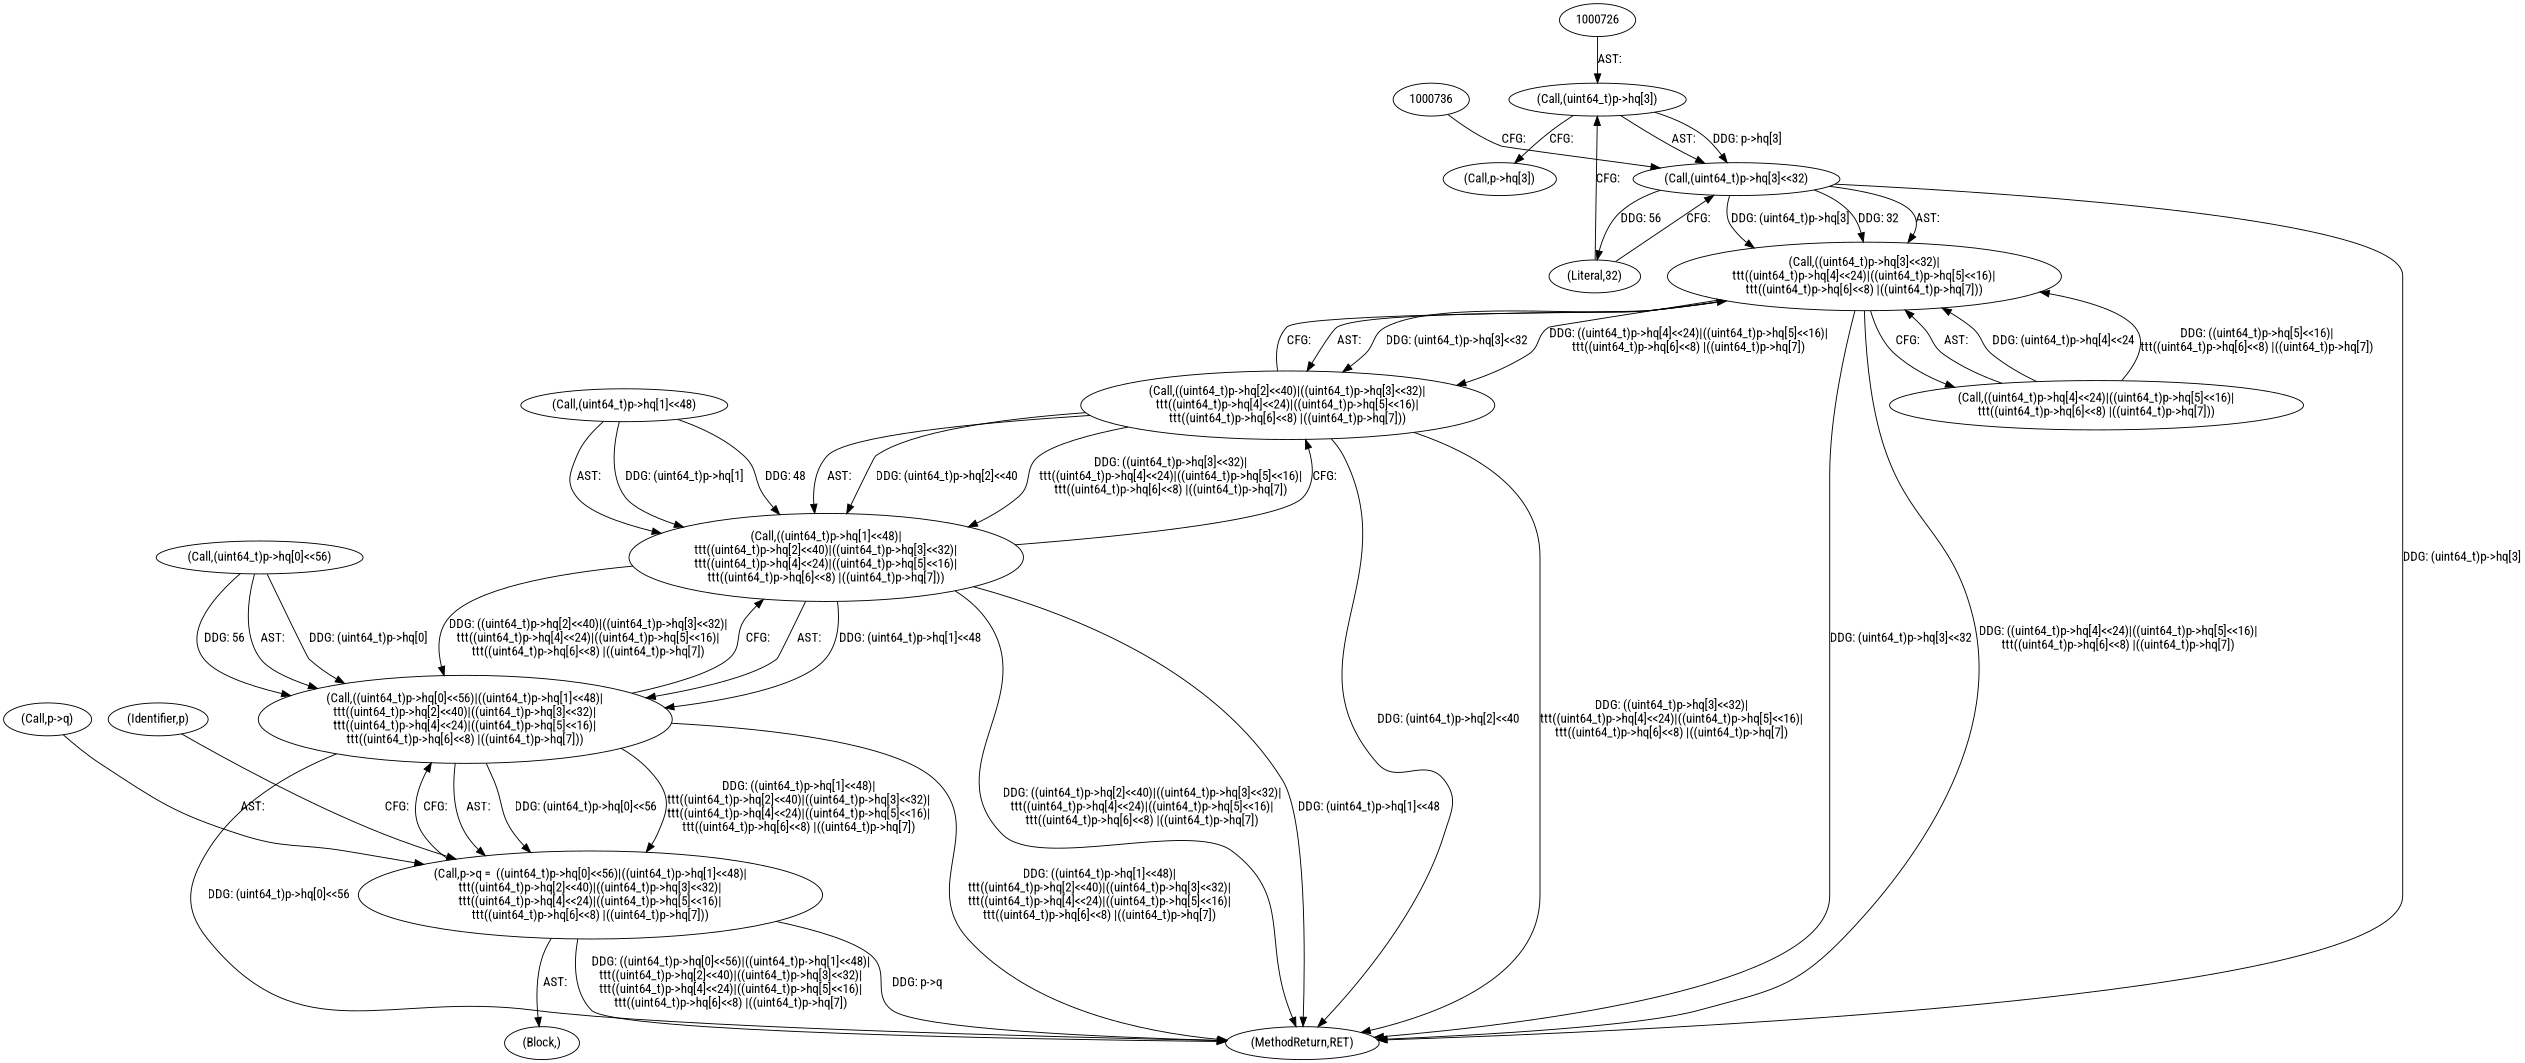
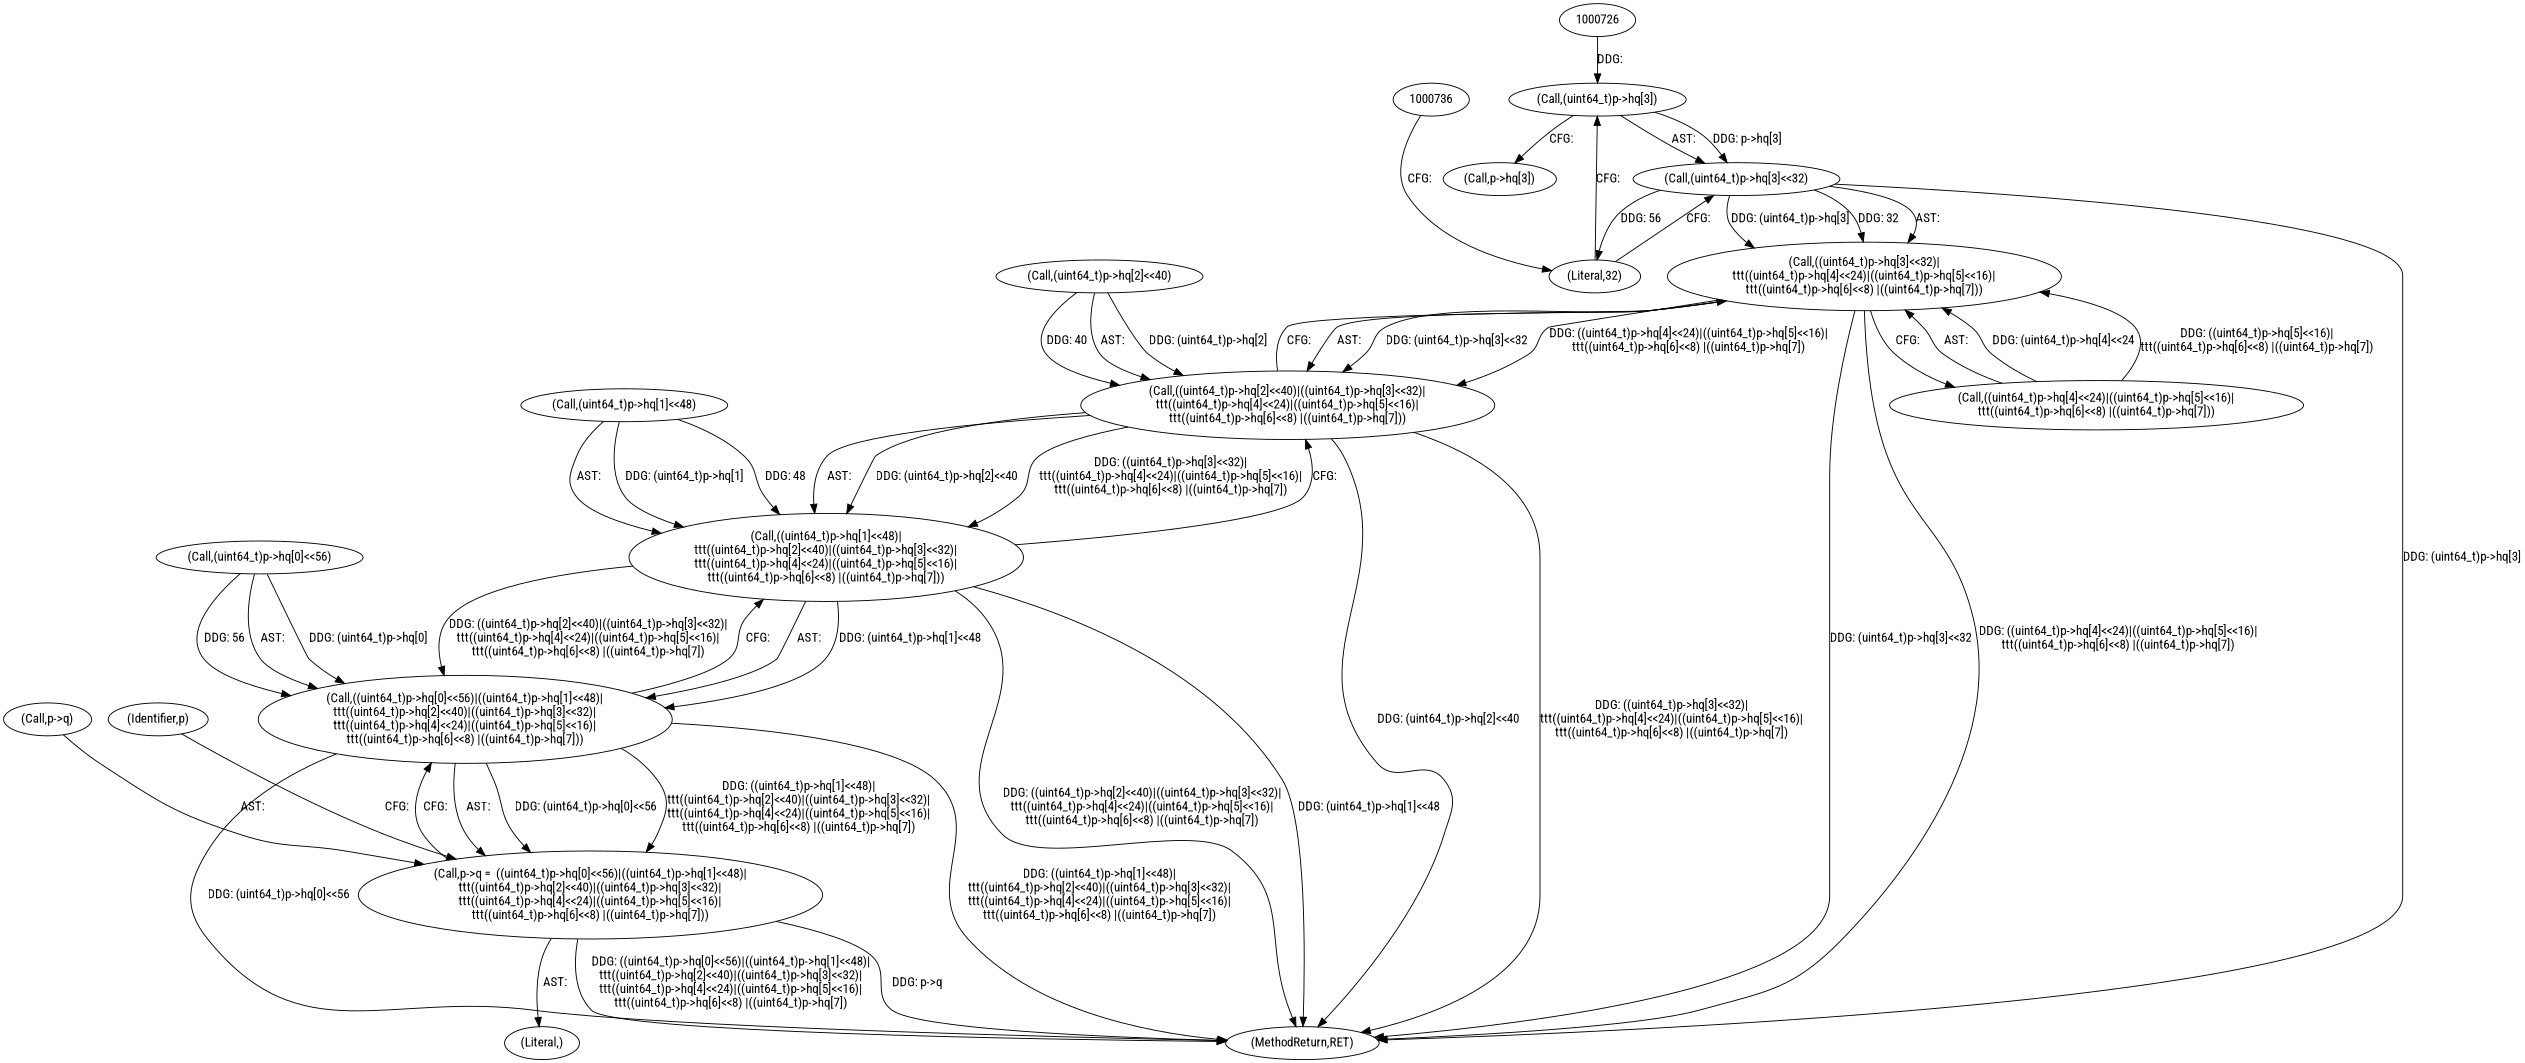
  digraph {
    fontname="Roboto Condensed"
    node [fontname="Roboto Condensed"]
    edge [fontname="Roboto Condensed"]
    n1 [label="(Call,(uint64_t)p->hq[3])"]
    n2 [label="(Call,(uint64_t)p->hq[3]<<32)"]
    n3 [label="(Call,p->hq[3])"]
    n4 [label="(MethodReturn,RET)"]
    n5 [label="(Call,((uint64_t)p->hq[3]<<32)|\n\t\t\t((uint64_t)p->hq[4]<<24)|((uint64_t)p->hq[5]<<16)|\n\t\t\t((uint64_t)p->hq[6]<<8) |((uint64_t)p->hq[7]))"]
    n6 [label="(Literal,32)"]
    n7 [label="(Call,((uint64_t)p->hq[2]<<40)|((uint64_t)p->hq[3]<<32)|\n\t\t\t((uint64_t)p->hq[4]<<24)|((uint64_t)p->hq[5]<<16)|\n\t\t\t((uint64_t)p->hq[6]<<8) |((uint64_t)p->hq[7]))"]
    n8 [label="(Call,((uint64_t)p->hq[4]<<24)|((uint64_t)p->hq[5]<<16)|\n\t\t\t((uint64_t)p->hq[6]<<8) |((uint64_t)p->hq[7]))"]
    n9 [label="(Call,((uint64_t)p->hq[1]<<48)|\n\t\t\t((uint64_t)p->hq[2]<<40)|((uint64_t)p->hq[3]<<32)|\n\t\t\t((uint64_t)p->hq[4]<<24)|((uint64_t)p->hq[5]<<16)|\n\t\t\t((uint64_t)p->hq[6]<<8) |((uint64_t)p->hq[7]))"]
    n10 [label="(Call,((uint64_t)p->hq[0]<<56)|((uint64_t)p->hq[1]<<48)|\n\t\t\t((uint64_t)p->hq[2]<<40)|((uint64_t)p->hq[3]<<32)|\n\t\t\t((uint64_t)p->hq[4]<<24)|((uint64_t)p->hq[5]<<16)|\n\t\t\t((uint64_t)p->hq[6]<<8) |((uint64_t)p->hq[7]))"]
    n11 [label="(Call,p->q =  ((uint64_t)p->hq[0]<<56)|((uint64_t)p->hq[1]<<48)|\n\t\t\t((uint64_t)p->hq[2]<<40)|((uint64_t)p->hq[3]<<32)|\n\t\t\t((uint64_t)p->hq[4]<<24)|((uint64_t)p->hq[5]<<16)|\n\t\t\t((uint64_t)p->hq[6]<<8) |((uint64_t)p->hq[7]))"]
-   n12 [label="(Block,)"]
+   n12 [label="(Literal,)"]
+   n13 [label="(Call,(uint64_t)p->hq[2]<<40)"]
    n14 [label="(Call,(uint64_t)p->hq[1]<<48)"]
    n15 [label="(Call,(uint64_t)p->hq[0]<<56)"]
    n16 [label="(Call,p->q)"]
    n17 [label="(Identifier,p)"]
    1000726
    1000736
    n1 -> n2 [label="AST: "]
    n1 -> n2 [label="DDG: p->hq[3]"]
    n1 -> n3 [label="CFG: "]
    n2 -> n4 [label="DDG: (uint64_t)p->hq[3]"]
    n2 -> n5 [label="AST: "]
    n2 -> n5 [label="DDG: (uint64_t)p->hq[3]"]
    n2 -> n5 [label="DDG: 32"]
    n2 -> n6 [label="DDG: 56"]
    n5 -> n4 [label="DDG: (uint64_t)p->hq[3]<<32"]
    n5 -> n4 [label="DDG: ((uint64_t)p->hq[4]<<24)|((uint64_t)p->hq[5]<<16)|\n\t\t\t((uint64_t)p->hq[6]<<8) |((uint64_t)p->hq[7])"]
    n5 -> n7 [label="AST: "]
    n5 -> n7 [label="DDG: (uint64_t)p->hq[3]<<32"]
    n5 -> n7 [label="DDG: ((uint64_t)p->hq[4]<<24)|((uint64_t)p->hq[5]<<16)|\n\t\t\t((uint64_t)p->hq[6]<<8) |((uint64_t)p->hq[7])"]
    n5 -> n8 [label="CFG: "]
    n6 -> n1 [label="CFG: "]
    n6 -> n2 [label="CFG: "]
    n7 -> n4 [label="DDG: (uint64_t)p->hq[2]<<40"]
    n7 -> n4 [label="DDG: ((uint64_t)p->hq[3]<<32)|\n\t\t\t((uint64_t)p->hq[4]<<24)|((uint64_t)p->hq[5]<<16)|\n\t\t\t((uint64_t)p->hq[6]<<8) |((uint64_t)p->hq[7])"]
    n7 -> n5 [label="CFG: "]
    n7 -> n9 [label="AST: "]
    n7 -> n9 [label="DDG: (uint64_t)p->hq[2]<<40"]
    n7 -> n9 [label="DDG: ((uint64_t)p->hq[3]<<32)|\n\t\t\t((uint64_t)p->hq[4]<<24)|((uint64_t)p->hq[5]<<16)|\n\t\t\t((uint64_t)p->hq[6]<<8) |((uint64_t)p->hq[7])"]
    n8 -> n5 [label="AST: "]
    n8 -> n5 [label="DDG: (uint64_t)p->hq[4]<<24"]
    n8 -> n5 [label="DDG: ((uint64_t)p->hq[5]<<16)|\n\t\t\t((uint64_t)p->hq[6]<<8) |((uint64_t)p->hq[7])"]
    n9 -> n4 [label="DDG: ((uint64_t)p->hq[2]<<40)|((uint64_t)p->hq[3]<<32)|\n\t\t\t((uint64_t)p->hq[4]<<24)|((uint64_t)p->hq[5]<<16)|\n\t\t\t((uint64_t)p->hq[6]<<8) |((uint64_t)p->hq[7])"]
    n9 -> n4 [label="DDG: (uint64_t)p->hq[1]<<48"]
    n9 -> n7 [label="CFG: "]
    n9 -> n10 [label="AST: "]
    n9 -> n10 [label="DDG: (uint64_t)p->hq[1]<<48"]
    n9 -> n10 [label="DDG: ((uint64_t)p->hq[2]<<40)|((uint64_t)p->hq[3]<<32)|\n\t\t\t((uint64_t)p->hq[4]<<24)|((uint64_t)p->hq[5]<<16)|\n\t\t\t((uint64_t)p->hq[6]<<8) |((uint64_t)p->hq[7])"]
    n10 -> n4 [label="DDG: (uint64_t)p->hq[0]<<56"]
    n10 -> n4 [label="DDG: ((uint64_t)p->hq[1]<<48)|\n\t\t\t((uint64_t)p->hq[2]<<40)|((uint64_t)p->hq[3]<<32)|\n\t\t\t((uint64_t)p->hq[4]<<24)|((uint64_t)p->hq[5]<<16)|\n\t\t\t((uint64_t)p->hq[6]<<8) |((uint64_t)p->hq[7])"]
    n10 -> n9 [label="CFG: "]
    n10 -> n11 [label="AST: "]
    n10 -> n11 [label="DDG: (uint64_t)p->hq[0]<<56"]
    n10 -> n11 [label="DDG: ((uint64_t)p->hq[1]<<48)|\n\t\t\t((uint64_t)p->hq[2]<<40)|((uint64_t)p->hq[3]<<32)|\n\t\t\t((uint64_t)p->hq[4]<<24)|((uint64_t)p->hq[5]<<16)|\n\t\t\t((uint64_t)p->hq[6]<<8) |((uint64_t)p->hq[7])"]
    n11 -> n4 [label="DDG: ((uint64_t)p->hq[0]<<56)|((uint64_t)p->hq[1]<<48)|\n\t\t\t((uint64_t)p->hq[2]<<40)|((uint64_t)p->hq[3]<<32)|\n\t\t\t((uint64_t)p->hq[4]<<24)|((uint64_t)p->hq[5]<<16)|\n\t\t\t((uint64_t)p->hq[6]<<8) |((uint64_t)p->hq[7])"]
    n11 -> n4 [label="DDG: p->q"]
    n11 -> n10 [label="CFG: "]
    n11 -> n12 [label="AST: "]
+   n13 -> n7 [label="AST: "]
+   n13 -> n7 [label="DDG: (uint64_t)p->hq[2]"]
+   n13 -> n7 [label="DDG: 40"]
    n14 -> n9 [label="AST: "]
    n14 -> n9 [label="DDG: (uint64_t)p->hq[1]"]
    n14 -> n9 [label="DDG: 48"]
    n15 -> n10 [label="AST: "]
    n15 -> n10 [label="DDG: (uint64_t)p->hq[0]"]
    n15 -> n10 [label="DDG: 56"]
    n16 -> n11 [label="AST: "]
    n17 -> n11 [label="CFG: "]
-   1000726 -> n1 [label="AST: "]
-   1000736 -> n2 [label="CFG: "]
+   1000726 -> n1 [label="DDG: "]
+   1000736 -> n6 [label="CFG: "]
  }
